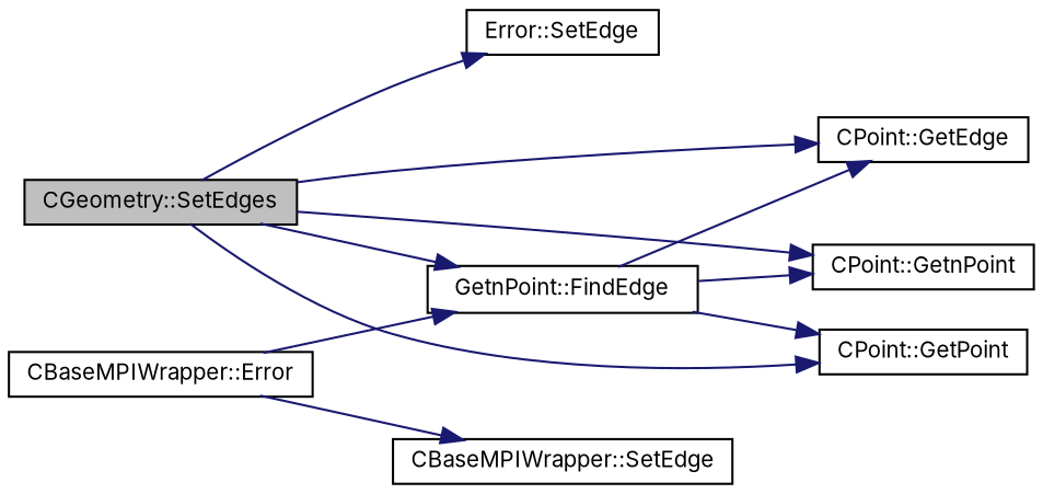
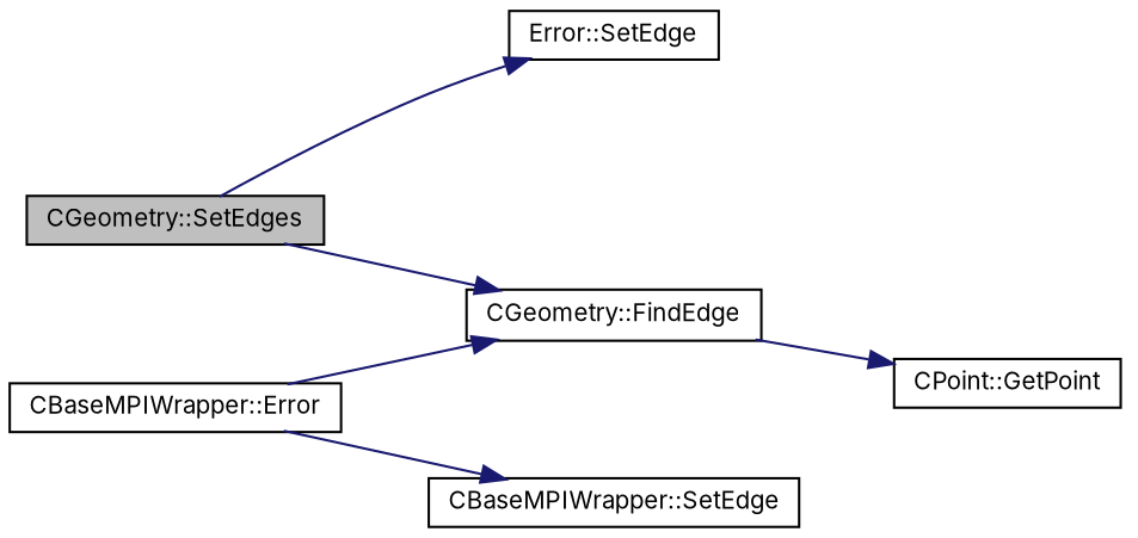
  digraph {
    fontname=Inter
    rankdir=LR
    node [color=black fillcolor=white fontname=Inter fontsize=10 shape=record style=filled]
    edge [color=midnightblue fontname=Inter fontsize=10 labelfontname=Helvetica labelfontsize=10 style=solid]
    n1 [fillcolor=grey75 fontcolor=black height=0.2 label="CGeometry::SetEdges" width=0.4]
-   n2 [height=0.2 label="CPoint::GetnPoint" width=0.4]
    n3 [height=0.2 label="CPoint::GetPoint" width=0.4]
-   n4 [height=0.2 label="CPoint::GetEdge" width=0.4]
    n5 [height=0.2 label="Error::SetEdge" width=0.4]
-   n6 [height=0.2 label="GetnPoint::FindEdge" width=0.4]
+   n6 [height=0.2 label="CGeometry::FindEdge" width=0.4]
    n7 [height=0.2 label="CBaseMPIWrapper::Error" width=0.4]
    n8 [height=0.2 label="CBaseMPIWrapper::SetEdge" width=0.4]
-   n1 -> n2
-   n1 -> n3
-   n1 -> n4
    n1 -> n5
    n1 -> n6
-   n6 -> n2
    n6 -> n3
-   n6 -> n4
    n7 -> n6
    n7 -> n8
  }
